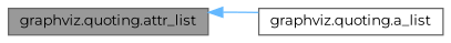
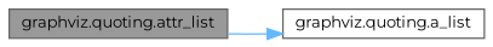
  digraph {
    rankdir=LR
    fontname=Montserrat
    node [fontname=Montserrat fontsize=10 shape=box style=filled]
    n1 [color=gray40 fillcolor=grey60 fontcolor=black height=0.2 label="graphviz.quoting.attr_list" width=0.4]
    n2 [color=grey40 fillcolor=white height=0.2 label="graphviz.quoting.a_list" width=0.4]
-   n2 -> n1 [color=steelblue1 fontname=Montserrat fontsize=10 labelfontname=Helvetica labelfontsize=10 style=solid]
+   n1 -> n2 [color=steelblue1 fontname=Montserrat fontsize=10 labelfontname=Helvetica labelfontsize=10 style=solid]
  }
